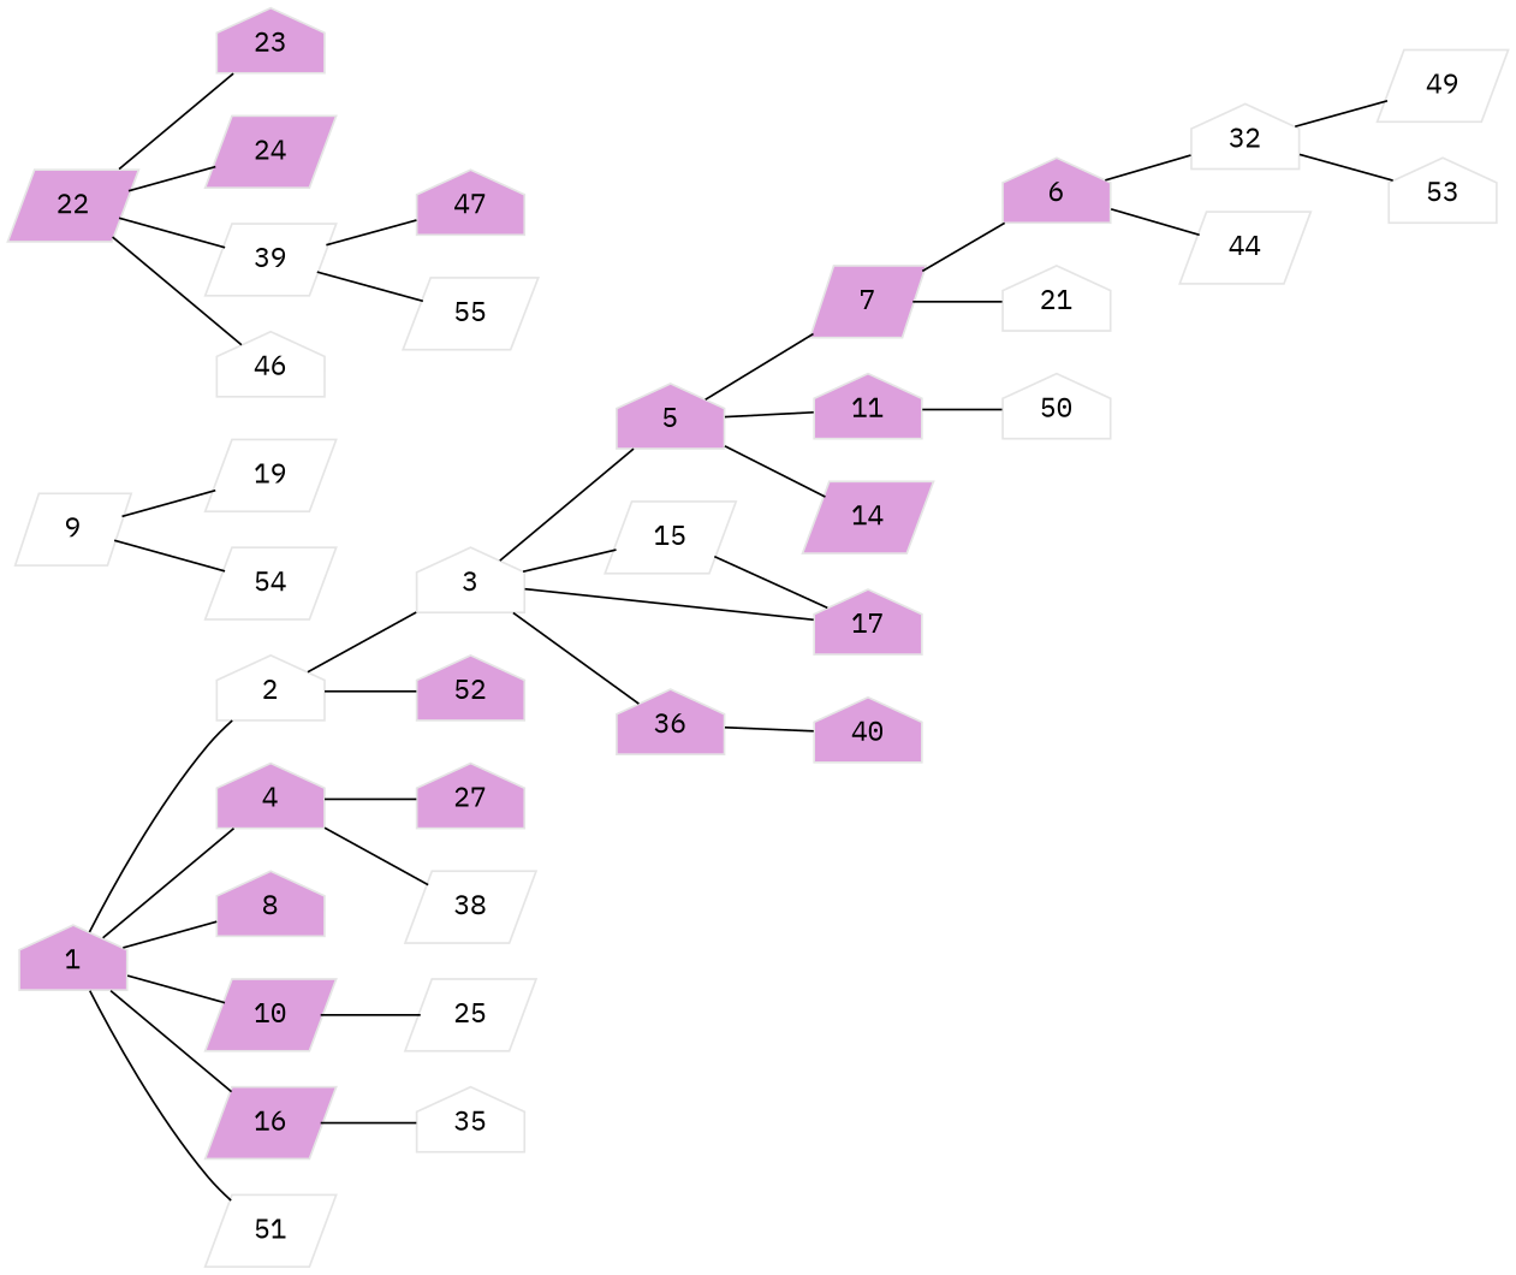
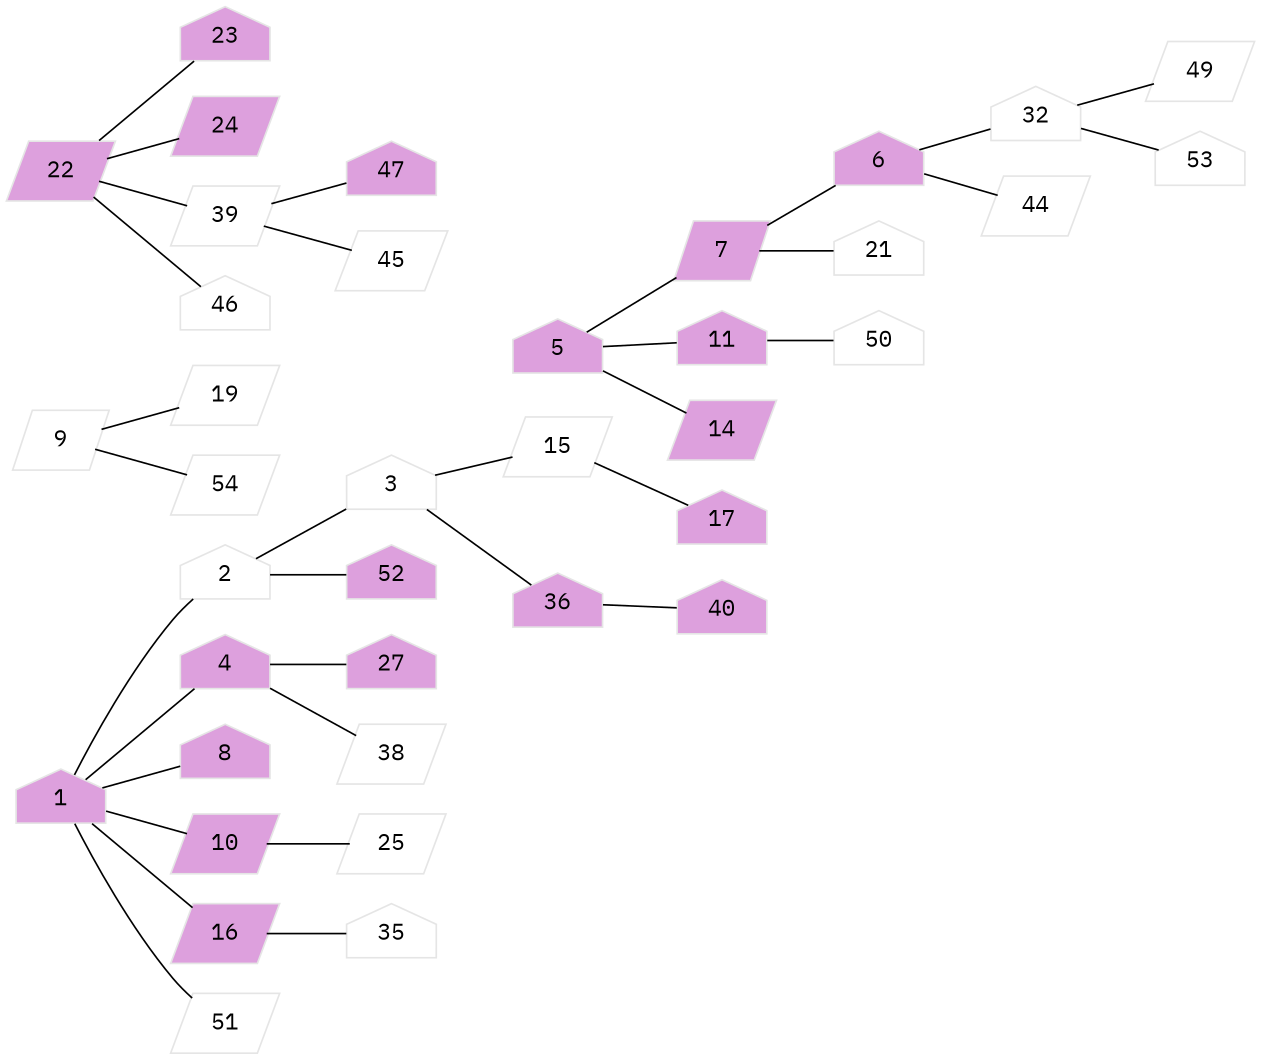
  graph {
    fontname="IBM Plex Mono"
    rankdir=LR
    node [color=gray90 fillcolor=plum fontname="IBM Plex Mono" shape=house style=filled]
    edge [fontname="IBM Plex Mono"]
    1 [super="+31"]
    2 [fillcolor=white super="+18"]
    4 [super="+43"]
    8 [super="+20"]
    10 [shape=parallelogram super="+57"]
    16 [shape=parallelogram super="+34"]
    51 [fillcolor=white shape=parallelogram super="+60"]
    3 [fillcolor=white super="+28"]
    52
    27
    38 [fillcolor=white shape=parallelogram super="+56"]
    25 [fillcolor=white shape=parallelogram super="+37"]
    35 [fillcolor=white]
    5 [super="+26"]
    15 [fillcolor=white shape=parallelogram]
    17
    36
    7 [shape=parallelogram]
    11 [super="+42"]
    14 [shape=parallelogram]
    9 [fillcolor=white shape=parallelogram super="+48"]
    19 [fillcolor=white shape=parallelogram]
    54 [fillcolor=white shape=parallelogram]
    40 [super="+59"]
    6 [super="+12"]
    32 [fillcolor=white super="+41"]
    44 [fillcolor=white shape=parallelogram]
    21 [fillcolor=white super="+45"]
    50 [fillcolor=white]
    49 [fillcolor=white shape=parallelogram]
    53 [fillcolor=white]
    22 [shape=parallelogram super="+29"]
    23
    24 [shape=parallelogram]
    39 [fillcolor=white shape=parallelogram super="+58"]
    46 [fillcolor=white]
    47
-   55 [fillcolor=white shape=parallelogram]
+   55 [fillcolor=white shape=parallelogram label=45]
    1 -- 2
    1 -- 4
    1 -- 8
    1 -- 10
    1 -- 16
    1 -- 51
    2 -- 3
    2 -- 52
    4 -- 27
    4 -- 38
    10 -- 25
    16 -- 35
-   3 -- 5
    3 -- 15
-   3 -- 17
    3 -- 36
    5 -- 7
    5 -- 11
    5 -- 14
    15 -- 17
    36 -- 40
    7 -- 6
    7 -- 21
    11 -- 50
    9 -- 19
    9 -- 54
    6 -- 32
    6 -- 44
    32 -- 49
    32 -- 53
    22 -- 23
    22 -- 24
    22 -- 39
    22 -- 46
    39 -- 47
    39 -- 55
  }
